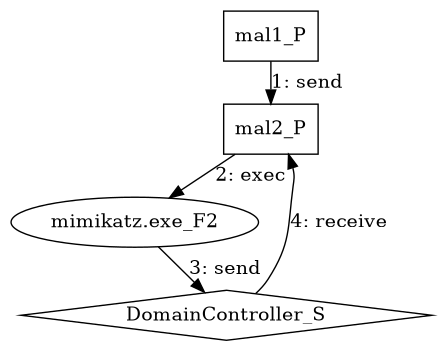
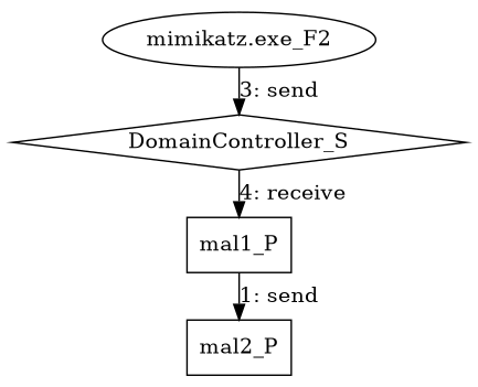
  digraph {
    engine=neato
    fixedsize=false
    fontsize=10
    nodesep=0.3
    rankdir=TB
    ranksep=0
    splines=true
    node [node_type=Process shape=box]
    mal1_P
    mal2_P
    "mimikatz.exe_F2" [node_type=File shape=ellipse]
    DomainController_S [node_type=Socket shape=diamond]
    mal1_P -> mal2_P [label="1: send"]
-   mal2_P -> "mimikatz.exe_F2" [label="2: exec"]
    "mimikatz.exe_F2" -> DomainController_S [label="3: send"]
-   DomainController_S -> mal2_P [label="4: receive"]
+   DomainController_S -> mal1_P [label="4: receive"]
  }
